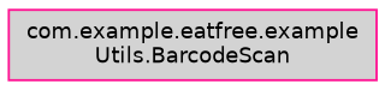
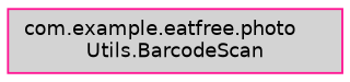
  digraph {
    rankdir=LR
-   n1 [color=deeppink fillcolor=lightgrey fontname=Helvetica fontsize=10 height=0.2 label="com.example.eatfree.example\lUtils.BarcodeScan" shape=record style=filled width=0.4]
+   n1 [color=deeppink fillcolor=lightgrey fontname=Helvetica fontsize=10 height=0.2 label="com.example.eatfree.photo\lUtils.BarcodeScan" shape=record style=filled width=0.4]
  }
